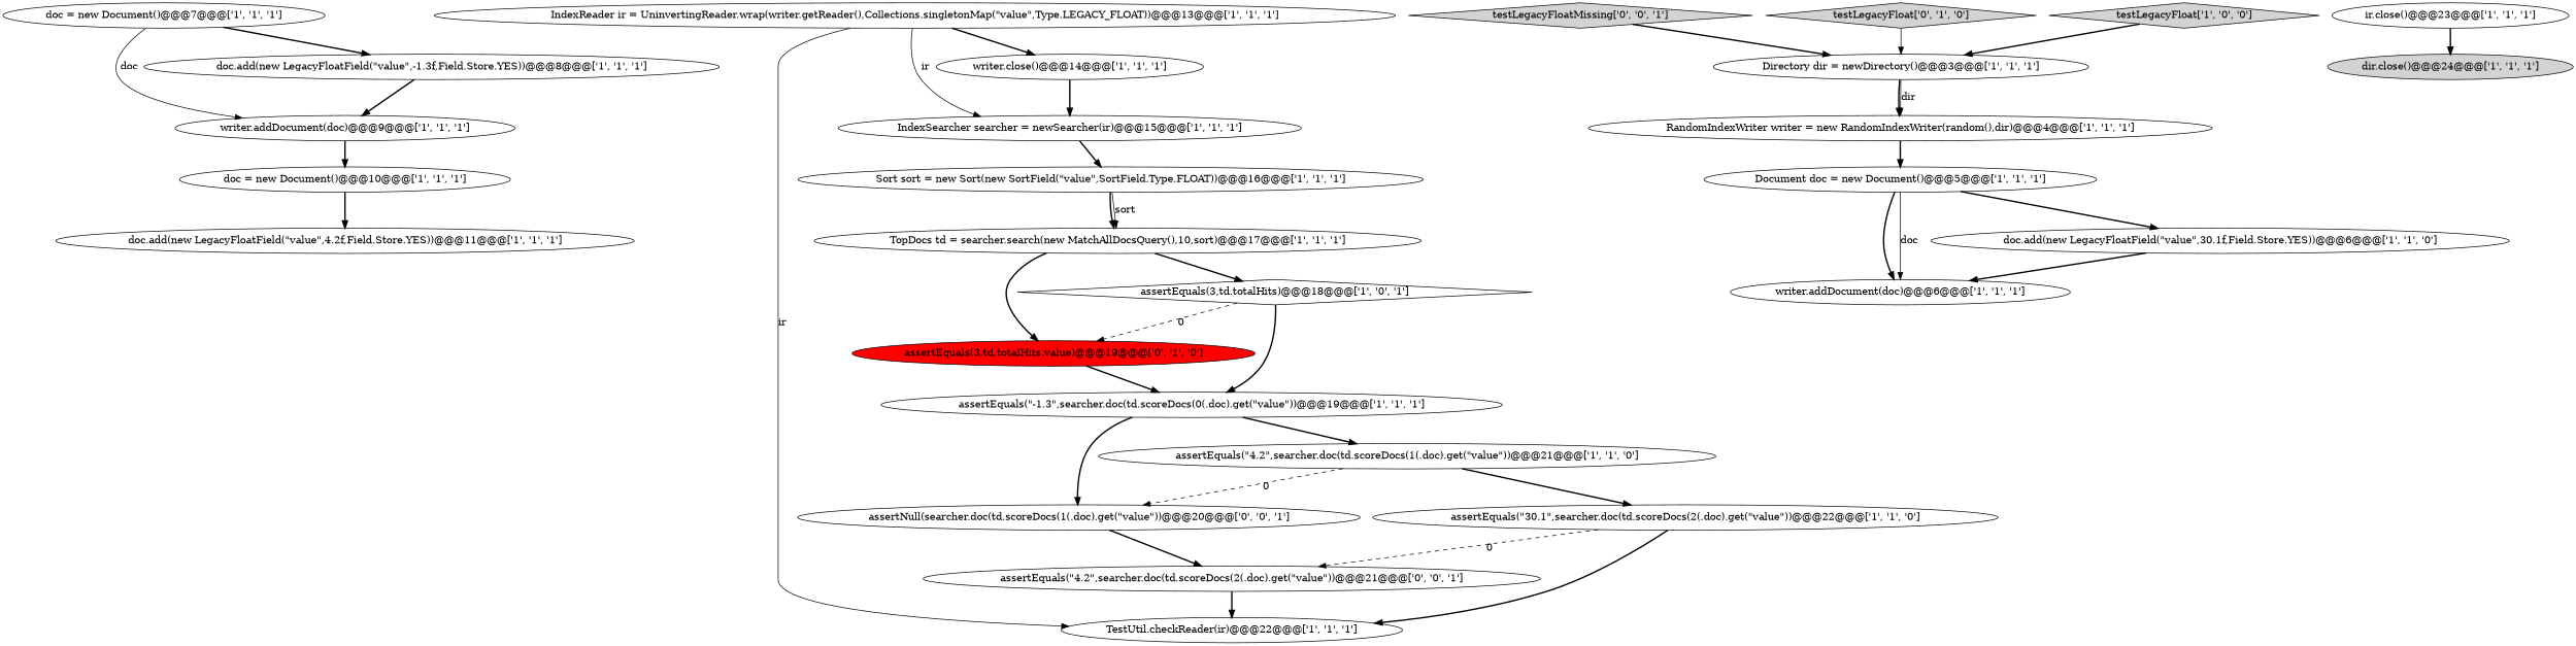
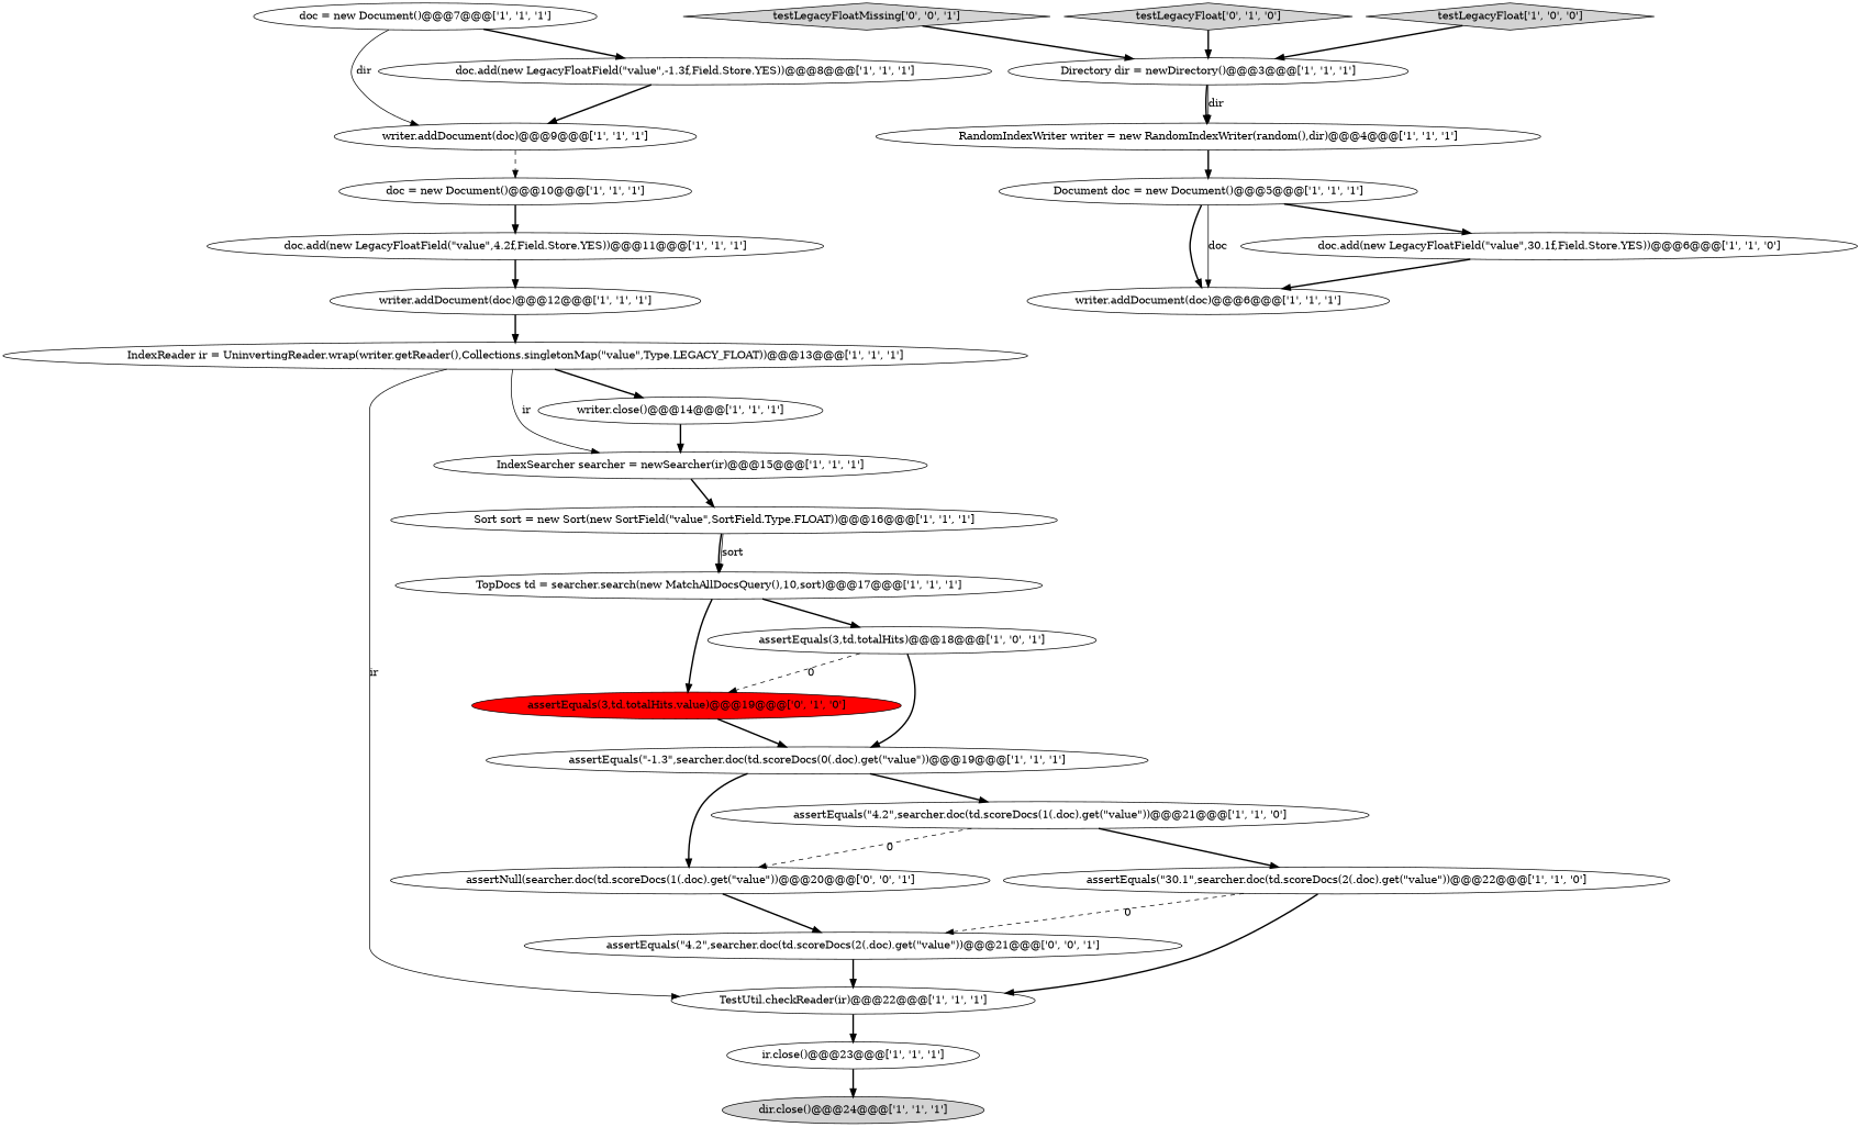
  digraph {
    node [fillcolor=white shape=ellipse style=filled]
    edge [style=bold]
    n1 [label="writer.addDocument(doc)@@@9@@@['1', '1', '1']"]
    n2 [label="doc = new Document()@@@10@@@['1', '1', '1']"]
    n3 [label="doc.add(new LegacyFloatField(\"value\",4.2f,Field.Store.YES))@@@11@@@['1', '1', '1']"]
    n4 [label="assertEquals(\"4.2\",searcher.doc(td.scoreDocs(1(.doc).get(\"value\"))@@@21@@@['1', '1', '0']"]
    n5 [label="assertEquals(\"30.1\",searcher.doc(td.scoreDocs(2(.doc).get(\"value\"))@@@22@@@['1', '1', '0']"]
    n6 [label="assertNull(searcher.doc(td.scoreDocs(1(.doc).get(\"value\"))@@@20@@@['0', '0', '1']"]
    n7 [label="TestUtil.checkReader(ir)@@@22@@@['1', '1', '1']"]
    n8 [label="assertEquals(\"4.2\",searcher.doc(td.scoreDocs(2(.doc).get(\"value\"))@@@21@@@['0', '0', '1']"]
    n9 [label="Directory dir = newDirectory()@@@3@@@['1', '1', '1']"]
    n10 [label="RandomIndexWriter writer = new RandomIndexWriter(random(),dir)@@@4@@@['1', '1', '1']"]
    n11 [label="Document doc = new Document()@@@5@@@['1', '1', '1']"]
    n12 [label="Sort sort = new Sort(new SortField(\"value\",SortField.Type.FLOAT))@@@16@@@['1', '1', '1']"]
    n13 [label="TopDocs td = searcher.search(new MatchAllDocsQuery(),10,sort)@@@17@@@['1', '1', '1']"]
-   n14 [label="assertEquals(3,td.totalHits)@@@18@@@['1', '0', '1']" shape=diamond]
+   n14 [label="assertEquals(3,td.totalHits)@@@18@@@['1', '0', '1']"]
    n15 [fillcolor=red label="assertEquals(3,td.totalHits.value)@@@19@@@['0', '1', '0']"]
+   n16 [label="writer.addDocument(doc)@@@12@@@['1', '1', '1']"]
    n17 [label="IndexReader ir = UninvertingReader.wrap(writer.getReader(),Collections.singletonMap(\"value\",Type.LEGACY_FLOAT))@@@13@@@['1', '1', '1']"]
    n18 [label="assertEquals(\"-1.3\",searcher.doc(td.scoreDocs(0(.doc).get(\"value\"))@@@19@@@['1', '1', '1']"]
    n19 [label="doc = new Document()@@@7@@@['1', '1', '1']"]
    n20 [label="doc.add(new LegacyFloatField(\"value\",-1.3f,Field.Store.YES))@@@8@@@['1', '1', '1']"]
    n21 [label="IndexSearcher searcher = newSearcher(ir)@@@15@@@['1', '1', '1']"]
    n22 [label="writer.close()@@@14@@@['1', '1', '1']"]
    n23 [label="ir.close()@@@23@@@['1', '1', '1']"]
    n24 [label="writer.addDocument(doc)@@@6@@@['1', '1', '1']"]
    n25 [label="doc.add(new LegacyFloatField(\"value\",30.1f,Field.Store.YES))@@@6@@@['1', '1', '0']"]
    n26 [fillcolor=lightgray label="testLegacyFloatMissing['0', '0', '1']" shape=diamond]
    n27 [fillcolor=lightgray label="dir.close()@@@24@@@['1', '1', '1']"]
    n28 [fillcolor=lightgray label="testLegacyFloat['0', '1', '0']" shape=diamond]
    n29 [fillcolor=lightgray label="testLegacyFloat['1', '0', '0']" shape=diamond]
-   n1 -> n2
+   n1 -> n2 [style=dashed]
    n2 -> n3
+   n3 -> n16
    n4 -> n5
    n4 -> n6 [label=0 style=dashed]
    n5 -> n7
    n5 -> n8 [label=0 style=dashed]
    n6 -> n8
+   n7 -> n23
    n8 -> n7
    n9 -> n10
    n9 -> n10 [label=dir style=solid]
    n10 -> n11
    n11 -> n24
    n11 -> n24 [label=doc style=solid]
    n11 -> n25
    n12 -> n13 [label=sort style=solid]
    n12 -> n13
    n13 -> n14
    n13 -> n15
    n14 -> n15 [label=0 style=dashed]
    n14 -> n18
    n15 -> n18
+   n16 -> n17
    n17 -> n7 [label=ir style=solid]
    n17 -> n21 [label=ir style=solid]
    n17 -> n22
    n18 -> n4
    n18 -> n6
-   n19 -> n1 [label=doc style=solid]
+   n19 -> n1 [label=dir style=solid]
    n19 -> n20
    n20 -> n1
    n21 -> n12
    n22 -> n21
    n23 -> n27
    n25 -> n24
    n26 -> n9
-   n28 -> n9 [style=solid]
+   n28 -> n9
    n29 -> n9
  }
